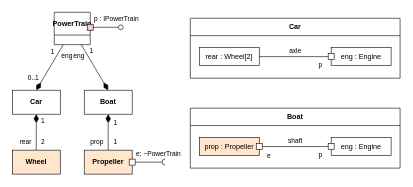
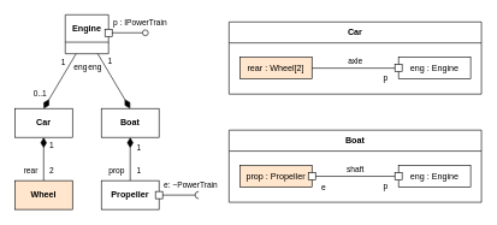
  <mxCell id="0" />
  <mxCell id="1" parent="0" />
  <mxCell id="2" style="edgeStyle=orthogonalEdgeStyle;rounded=0;orthogonalLoop=1;jettySize=auto;html=1;exitX=0.5;exitY=1;exitDx=0;exitDy=0;entryX=0.5;entryY=0;entryDx=0;entryDy=0;startArrow=diamondThin;startFill=1;endArrow=none;endFill=0;startSize=12;" edge="1" parent="1" source="10" target="11"><mxGeometry relative="1" as="geometry" /></mxCell>
  <mxCell id="3" value="1" style="edgeLabel;html=1;align=center;verticalAlign=middle;resizable=0;points=[];" vertex="1" connectable="0" parent="2"><mxGeometry x="-0.433" relative="1" as="geometry"><mxPoint x="10" y="-7" as="offset" /></mxGeometry></mxCell>
  <mxCell id="4" value="rear" style="edgeLabel;html=1;align=center;verticalAlign=middle;resizable=0;points=[];" vertex="1" connectable="0" parent="2"><mxGeometry x="0.533" y="1" relative="1" as="geometry"><mxPoint x="-20" as="offset" /></mxGeometry></mxCell>
  <mxCell id="5" value="2" style="edgeLabel;html=1;align=center;verticalAlign=middle;resizable=0;points=[];" vertex="1" connectable="0" parent="2"><mxGeometry x="0.5" y="2" relative="1" as="geometry"><mxPoint x="8" as="offset" /></mxGeometry></mxCell>
  <mxCell id="6" style="rounded=0;orthogonalLoop=1;jettySize=auto;html=1;exitX=0.5;exitY=0;exitDx=0;exitDy=0;entryX=0.25;entryY=1;entryDx=0;entryDy=0;startArrow=diamondThin;startFill=1;sourcePerimeterSpacing=0;endArrow=none;endFill=0;startSize=12;" edge="1" parent="1" source="10" target="22"><mxGeometry relative="1" as="geometry" /></mxCell>
  <mxCell id="7" value="1" style="edgeLabel;html=1;align=center;verticalAlign=middle;resizable=0;points=[];" vertex="1" connectable="0" parent="6"><mxGeometry x="0.674" y="1" relative="1" as="geometry"><mxPoint x="-10" as="offset" /></mxGeometry></mxCell>
  <mxCell id="8" value="eng" style="edgeLabel;html=1;align=center;verticalAlign=middle;resizable=0;points=[];" vertex="1" connectable="0" parent="6"><mxGeometry x="0.545" y="-1" relative="1" as="geometry"><mxPoint x="15" as="offset" /></mxGeometry></mxCell>
  <mxCell id="9" value="0..1" style="edgeLabel;html=1;align=center;verticalAlign=middle;resizable=0;points=[];" vertex="1" connectable="0" parent="6"><mxGeometry x="-0.553" relative="1" as="geometry"><mxPoint x="-16" y="-3" as="offset" /></mxGeometry></mxCell>
  <mxCell id="10" value="&lt;b&gt;Car&lt;/b&gt;" style="rounded=0;whiteSpace=wrap;html=1;" vertex="1" parent="1"><mxGeometry x="20" y="150" width="80" height="40" as="geometry" /></mxCell>
  <mxCell id="11" value="&lt;b&gt;Wheel&lt;/b&gt;" style="rounded=0;whiteSpace=wrap;html=1;fillColor=#ffe6cc;" vertex="1" parent="1"><mxGeometry x="20" y="250" width="80" height="40" as="geometry" /></mxCell>
  <mxCell id="12" style="edgeStyle=orthogonalEdgeStyle;rounded=0;orthogonalLoop=1;jettySize=auto;html=1;exitX=0.5;exitY=1;exitDx=0;exitDy=0;entryX=0.5;entryY=0;entryDx=0;entryDy=0;startArrow=diamondThin;startFill=1;endArrow=none;endFill=0;startSize=12;" edge="1" parent="1" source="19" target="20"><mxGeometry relative="1" as="geometry" /></mxCell>
  <mxCell id="13" value="1" style="edgeLabel;html=1;align=center;verticalAlign=middle;resizable=0;points=[];" vertex="1" connectable="0" parent="12"><mxGeometry x="-0.567" y="1" relative="1" as="geometry"><mxPoint x="10" as="offset" /></mxGeometry></mxCell>
  <mxCell id="14" value="prop" style="edgeLabel;html=1;align=center;verticalAlign=middle;resizable=0;points=[];" vertex="1" connectable="0" parent="12"><mxGeometry x="0.467" relative="1" as="geometry"><mxPoint x="-20" y="1" as="offset" /></mxGeometry></mxCell>
  <mxCell id="15" value="1" style="edgeLabel;html=1;align=center;verticalAlign=middle;resizable=0;points=[];" vertex="1" connectable="0" parent="12"><mxGeometry x="0.4" y="-2" relative="1" as="geometry"><mxPoint x="13" y="4" as="offset" /></mxGeometry></mxCell>
  <mxCell id="16" style="rounded=0;orthogonalLoop=1;jettySize=auto;html=1;exitX=0.5;exitY=0;exitDx=0;exitDy=0;entryX=0.75;entryY=1;entryDx=0;entryDy=0;startArrow=diamondThin;startFill=1;sourcePerimeterSpacing=0;endArrow=none;endFill=0;startSize=12;" edge="1" parent="1" source="19" target="22"><mxGeometry relative="1" as="geometry" /></mxCell>
  <mxCell id="17" value="eng" style="edgeLabel;html=1;align=center;verticalAlign=middle;resizable=0;points=[];" vertex="1" connectable="0" parent="16"><mxGeometry x="0.503" relative="1" as="geometry"><mxPoint x="-16" y="-2" as="offset" /></mxGeometry></mxCell>
  <mxCell id="18" value="1" style="edgeLabel;html=1;align=center;verticalAlign=middle;resizable=0;points=[];" vertex="1" connectable="0" parent="16"><mxGeometry x="0.514" y="1" relative="1" as="geometry"><mxPoint x="6" y="-8" as="offset" /></mxGeometry></mxCell>
  <mxCell id="19" value="&lt;b&gt;Boat&lt;/b&gt;" style="rounded=0;whiteSpace=wrap;html=1;" vertex="1" parent="1"><mxGeometry x="140" y="150" width="80" height="40" as="geometry" /></mxCell>
- <mxCell id="20" value="&lt;b&gt;Propeller&lt;/b&gt;" style="rounded=0;whiteSpace=wrap;html=1;fillColor=#ffe6cc;" vertex="1" parent="1"><mxGeometry x="140" y="250" width="80" height="40" as="geometry" /></mxCell>
+ <mxCell id="20" value="&lt;b&gt;Propeller&lt;/b&gt;" style="rounded=0;whiteSpace=wrap;html=1;" vertex="1" parent="1"><mxGeometry x="140" y="250" width="80" height="40" as="geometry" /></mxCell>
  <mxCell id="21" value="" style="group" vertex="1" connectable="0" parent="1"><mxGeometry x="90" y="20" width="115" height="54" as="geometry" /></mxCell>
- <mxCell id="22" value="PowerTrain" style="swimlane;fontStyle=1;align=center;verticalAlign=middle;childLayout=stackLayout;horizontal=1;startSize=38;horizontalStack=0;resizeParent=1;resizeParentMax=0;resizeLast=0;collapsible=0;marginBottom=0;html=1;whiteSpace=wrap;" vertex="1" parent="21"><mxGeometry width="60" height="54" as="geometry" /></mxCell>
+ <mxCell id="22" value="Engine" style="swimlane;fontStyle=1;align=center;verticalAlign=middle;childLayout=stackLayout;horizontal=1;startSize=38;horizontalStack=0;resizeParent=1;resizeParentMax=0;resizeLast=0;collapsible=0;marginBottom=0;html=1;whiteSpace=wrap;" vertex="1" parent="21"><mxGeometry width="60" height="54" as="geometry" /></mxCell>
  <mxCell id="23" value="" style="group" vertex="1" connectable="0" parent="21"><mxGeometry x="55" y="20" width="60" height="10" as="geometry" /></mxCell>
- <mxCell id="24" value="p : IPowerTrain" style="html=1;rounded=0;align=left;verticalAlign=bottom;labelPosition=right;verticalLabelPosition=top;fontSize=11;fillColor=#f8cecc;" vertex="1" parent="23"><mxGeometry width="10" height="10" as="geometry" /></mxCell>
+ <mxCell id="24" value="p : IPowerTrain" style="html=1;rounded=0;align=left;verticalAlign=bottom;labelPosition=right;verticalLabelPosition=top;fontSize=11;" vertex="1" parent="23"><mxGeometry width="10" height="10" as="geometry" /></mxCell>
  <mxCell id="25" value="" style="endArrow=none;html=1;rounded=0;align=center;verticalAlign=top;endFill=0;labelBackgroundColor=none;endSize=2;" edge="1" parent="23" source="24" target="26"><mxGeometry relative="1" as="geometry" /></mxCell>
  <mxCell id="26" value="" style="ellipse;html=1;fontSize=11;align=left;fillColor=none;points=[];aspect=fixed;resizable=0;verticalAlign=bottom;labelPosition=right;verticalLabelPosition=top;flipH=1;" vertex="1" parent="23"><mxGeometry x="52" y="1" width="8" height="8" as="geometry" /></mxCell>
  <mxCell id="27" value="" style="html=1;rounded=0;verticalAlign=top;align=left;" vertex="1" parent="1"><mxGeometry x="215" y="265" width="10" height="10" as="geometry" /></mxCell>
  <mxCell id="28" value="" style="endArrow=none;html=1;rounded=0;align=center;verticalAlign=top;endFill=0;labelBackgroundColor=none;endSize=2;" edge="1" source="27" target="30" parent="1"><mxGeometry relative="1" as="geometry" /></mxCell>
  <mxCell id="29" value="e: ~PowerTrain" style="edgeLabel;html=1;align=left;verticalAlign=bottom;resizable=0;points=[];" vertex="1" connectable="0" parent="28"><mxGeometry x="0.009" y="1" relative="1" as="geometry"><mxPoint x="-23" y="-4" as="offset" /></mxGeometry></mxCell>
  <mxCell id="30" value="" style="shape=requiredInterface;html=1;fontSize=11;align=center;fillColor=none;points=[];aspect=fixed;resizable=0;verticalAlign=bottom;labelPosition=center;verticalLabelPosition=top;flipH=1;" vertex="1" parent="1"><mxGeometry x="270" y="265" width="5" height="10" as="geometry" /></mxCell>
  <mxCell id="31" value="Car" style="swimlane;fontStyle=1;align=center;verticalAlign=middle;childLayout=stackLayout;horizontal=1;startSize=29;horizontalStack=0;resizeParent=1;resizeParentMax=0;resizeLast=0;collapsible=0;marginBottom=0;html=1;whiteSpace=wrap;" vertex="1" parent="1"><mxGeometry x="317" y="30" width="350" height="100" as="geometry" /></mxCell>
  <mxCell id="32" value="" style="group" vertex="1" connectable="0" parent="1"><mxGeometry x="332" y="79" width="320" height="30" as="geometry" /></mxCell>
- <mxCell id="33" value="rear : Wheel[2]" style="fontStyle=0;html=1;whiteSpace=wrap;" vertex="1" parent="32"><mxGeometry width="100" height="30" as="geometry" /></mxCell>
+ <mxCell id="33" value="rear : Wheel[2]" style="fontStyle=0;html=1;whiteSpace=wrap;fillColor=#ffe6cc;" vertex="1" parent="32"><mxGeometry width="100" height="30" as="geometry" /></mxCell>
  <mxCell id="34" value="eng : Engine" style="fontStyle=0;html=1;whiteSpace=wrap;" vertex="1" parent="32"><mxGeometry x="220" width="100" height="30" as="geometry" /></mxCell>
  <mxCell id="35" value="" style="html=1;rounded=0;" vertex="1" parent="32"><mxGeometry x="215" y="10" width="10" height="10" as="geometry" /></mxCell>
  <mxCell id="36" value="" style="endArrow=none;html=1;rounded=0;align=center;verticalAlign=top;endFill=0;labelBackgroundColor=none;endSize=2;entryX=1;entryY=0.5;entryDx=0;entryDy=0;" edge="1" source="35" target="33" parent="32"><mxGeometry relative="1" as="geometry"><mxPoint x="192" y="-50" as="targetPoint" /></mxGeometry></mxCell>
  <mxCell id="37" value="axle" style="edgeLabel;html=1;align=center;verticalAlign=bottom;resizable=0;points=[];" vertex="1" connectable="0" parent="36"><mxGeometry x="-0.03" y="1" relative="1" as="geometry"><mxPoint y="-3" as="offset" /></mxGeometry></mxCell>
  <mxCell id="38" value="p" style="edgeLabel;html=1;align=center;verticalAlign=top;resizable=0;points=[];" vertex="1" connectable="0" parent="36"><mxGeometry x="-0.761" y="1" relative="1" as="geometry"><mxPoint as="offset" /></mxGeometry></mxCell>
  <mxCell id="39" value="Boat" style="swimlane;fontStyle=1;align=center;verticalAlign=middle;childLayout=stackLayout;horizontal=1;startSize=29;horizontalStack=0;resizeParent=1;resizeParentMax=0;resizeLast=0;collapsible=0;marginBottom=0;html=1;whiteSpace=wrap;" vertex="1" parent="1"><mxGeometry x="317" y="180" width="350" height="100" as="geometry" /></mxCell>
  <mxCell id="40" value="" style="group" vertex="1" connectable="0" parent="1"><mxGeometry x="332" y="229" width="320" height="30" as="geometry" /></mxCell>
  <mxCell id="41" value="prop : Propeller" style="fontStyle=0;html=1;whiteSpace=wrap;fillColor=#ffe6cc;" vertex="1" parent="40"><mxGeometry width="100" height="30" as="geometry" /></mxCell>
  <mxCell id="42" value="eng : Engine" style="fontStyle=0;html=1;whiteSpace=wrap;" vertex="1" parent="40"><mxGeometry x="220" width="100" height="30" as="geometry" /></mxCell>
  <mxCell id="43" value="" style="html=1;rounded=0;" vertex="1" parent="40"><mxGeometry x="215" y="10" width="10" height="10" as="geometry" /></mxCell>
  <mxCell id="44" value="" style="endArrow=none;html=1;rounded=0;align=center;verticalAlign=top;endFill=0;labelBackgroundColor=none;endSize=2;entryX=1;entryY=0.5;entryDx=0;entryDy=0;" edge="1" parent="40" source="43" target="41"><mxGeometry relative="1" as="geometry"><mxPoint x="192" y="-50" as="targetPoint" /></mxGeometry></mxCell>
  <mxCell id="45" value="shaft" style="edgeLabel;html=1;align=center;verticalAlign=bottom;resizable=0;points=[];" vertex="1" connectable="0" parent="44"><mxGeometry x="-0.03" y="1" relative="1" as="geometry"><mxPoint y="-3" as="offset" /></mxGeometry></mxCell>
  <mxCell id="46" value="p" style="edgeLabel;html=1;align=center;verticalAlign=top;resizable=0;points=[];" vertex="1" connectable="0" parent="44"><mxGeometry x="-0.761" y="1" relative="1" as="geometry"><mxPoint as="offset" /></mxGeometry></mxCell>
  <mxCell id="47" value="e" style="edgeLabel;html=1;align=center;verticalAlign=middle;resizable=0;points=[];" vertex="1" connectable="0" parent="44"><mxGeometry x="0.747" y="1" relative="1" as="geometry"><mxPoint y="14" as="offset" /></mxGeometry></mxCell>
  <mxCell id="48" value="" style="html=1;rounded=0;" vertex="1" parent="40"><mxGeometry x="95" y="10" width="10" height="10" as="geometry" /></mxCell>
